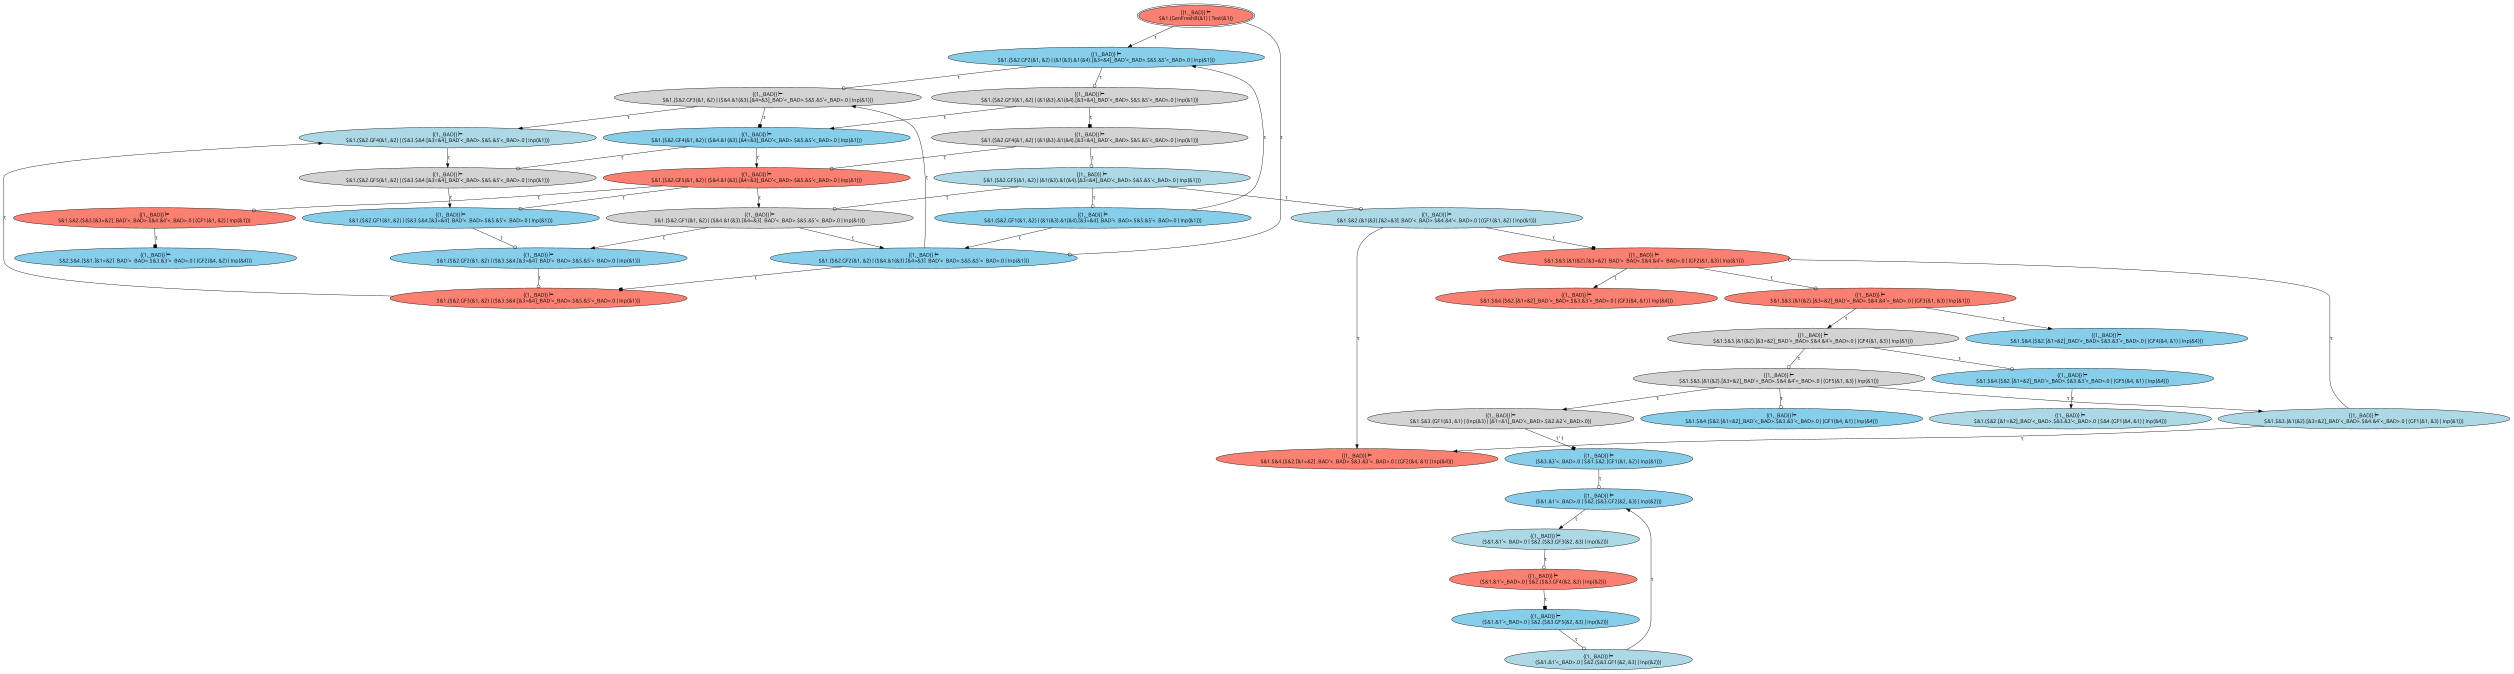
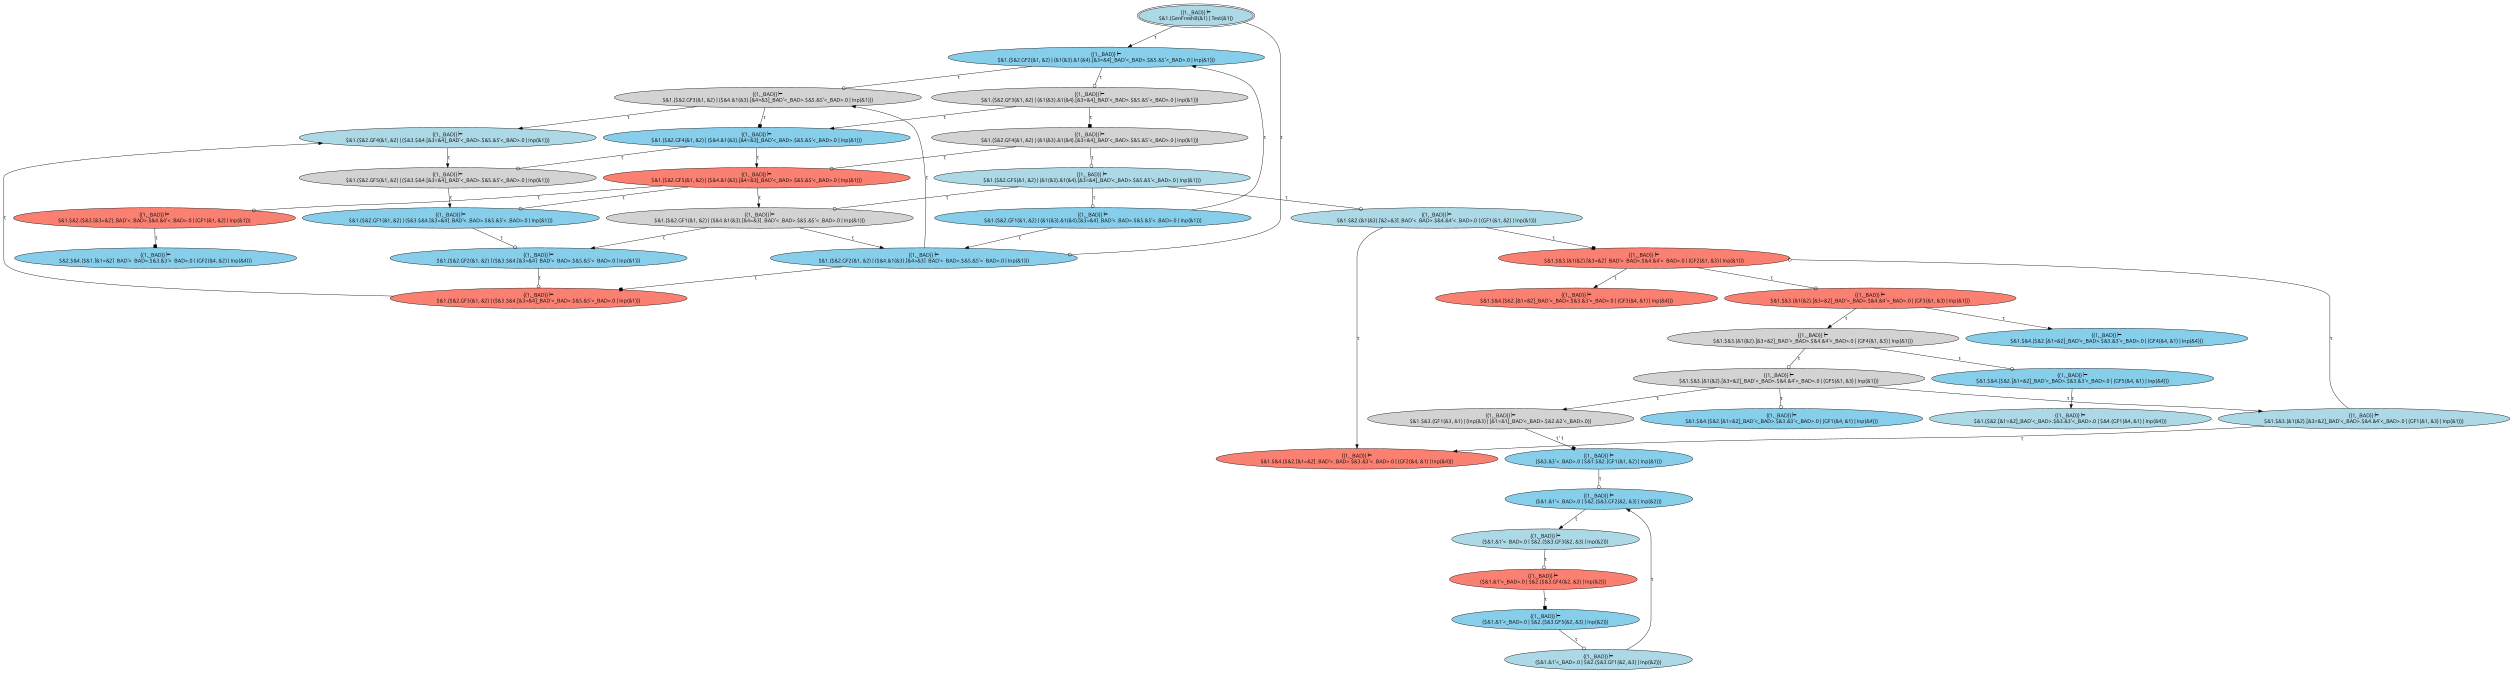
  digraph {
    fontname=Ubuntu
    node [style=filled fillcolor=skyblue fontname=Ubuntu]
    edge [arrowhead=normal fontname=Ubuntu]
-   n1 [label="{(1,_BAD)} ⊢\n$&1.(GenFreshB(&1) | Test(&1))" peripheries=2 fillcolor=salmon]
+   n1 [label="{(1,_BAD)} ⊢\n$&1.(GenFreshB(&1) | Test(&1))" peripheries=2 fillcolor=lightblue]
    n2 [label="{(1,_BAD)} ⊢\n$&1.($&2.GF2(&1, &2) | (&1(&3).&1(&4).[&3=&4]_BAD'<_BAD>.$&5.&5'<_BAD>.0 | Inp(&1)))"]
    n3 [label="{(1,_BAD)} ⊢\n$&1.($&2.GF2(&1, &2) | ($&4.&1(&3).[&4=&3]_BAD'<_BAD>.$&5.&5'<_BAD>.0 | Inp(&1)))"]
    n4 [label="{(1,_BAD)} ⊢\n$&1.($&2.GF3(&1, &2) | ($&4.&1(&3).[&4=&3]_BAD'<_BAD>.$&5.&5'<_BAD>.0 | Inp(&1)))" fillcolor=lightgrey]
    n5 [label="{(1,_BAD)} ⊢\n$&1.($&2.GF3(&1, &2) | (&1(&3).&1(&4).[&3=&4]_BAD'<_BAD>.$&5.&5'<_BAD>.0 | Inp(&1)))" fillcolor=lightgrey]
    n6 [label="{(1,_BAD)} ⊢\n$&1.($&2.GF3(&1, &2) | ($&3.$&4.[&3=&4]_BAD'<_BAD>.$&5.&5'<_BAD>.0 | Inp(&1)))" fillcolor=salmon]
    n7 [label="{(1,_BAD)} ⊢\n$&1.($&2.GF4(&1, &2) | ($&3.$&4.[&3=&4]_BAD'<_BAD>.$&5.&5'<_BAD>.0 | Inp(&1)))" fillcolor=lightblue]
    n8 [label="{(1,_BAD)} ⊢\n$&1.($&2.GF4(&1, &2) | ($&4.&1(&3).[&4=&3]_BAD'<_BAD>.$&5.&5'<_BAD>.0 | Inp(&1)))"]
    n9 [label="{(1,_BAD)} ⊢\n$&1.($&2.GF4(&1, &2) | (&1(&3).&1(&4).[&3=&4]_BAD'<_BAD>.$&5.&5'<_BAD>.0 | Inp(&1)))" fillcolor=lightgrey]
    n10 [label="{(1,_BAD)} ⊢\n$&1.($&2.GF5(&1, &2) | ($&3.$&4.[&3=&4]_BAD'<_BAD>.$&5.&5'<_BAD>.0 | Inp(&1)))" fillcolor=lightgrey]
    n11 [label="{(1,_BAD)} ⊢\n$&1.($&2.GF5(&1, &2) | ($&4.&1(&3).[&4=&3]_BAD'<_BAD>.$&5.&5'<_BAD>.0 | Inp(&1)))" fillcolor=salmon]
    n12 [label="{(1,_BAD)} ⊢\n$&1.($&2.GF5(&1, &2) | (&1(&3).&1(&4).[&3=&4]_BAD'<_BAD>.$&5.&5'<_BAD>.0 | Inp(&1)))" fillcolor=lightblue]
    n13 [label="{(1,_BAD)} ⊢\n$&1.($&2.GF1(&1, &2) | ($&3.$&4.[&3=&4]_BAD'<_BAD>.$&5.&5'<_BAD>.0 | Inp(&1)))"]
    n14 [label="{(1,_BAD)} ⊢\n$&1.$&2.($&3.[&3=&2]_BAD'<_BAD>.$&4.&4'<_BAD>.0 | (GF1(&1, &2) | Inp(&1)))" fillcolor=salmon]
    n15 [label="{(1,_BAD)} ⊢\n$&1.($&2.GF1(&1, &2) | ($&4.&1(&3).[&4=&3]_BAD'<_BAD>.$&5.&5'<_BAD>.0 | Inp(&1)))" fillcolor=lightgrey]
    n16 [label="{(1,_BAD)} ⊢\n$&1.$&2.(&1(&3).[&2=&3]_BAD'<_BAD>.$&4.&4'<_BAD>.0 | (GF1(&1, &2) | Inp(&1)))" fillcolor=lightblue]
    n17 [label="{(1,_BAD)} ⊢\n$&1.($&2.GF1(&1, &2) | (&1(&3).&1(&4).[&3=&4]_BAD'<_BAD>.$&5.&5'<_BAD>.0 | Inp(&1)))"]
    n18 [label="{(1,_BAD)} ⊢\n$&1.($&2.GF2(&1, &2) | ($&3.$&4.[&3=&4]_BAD'<_BAD>.$&5.&5'<_BAD>.0 | Inp(&1)))"]
    n19 [label="{(1,_BAD)} ⊢\n$&2.$&4.($&1.[&1=&2]_BAD'<_BAD>.$&3.&3'<_BAD>.0 | (GF2(&4, &2) | Inp(&4)))"]
    n20 [label="{(1,_BAD)} ⊢\n$&1.$&3.(&1(&2).[&3=&2]_BAD'<_BAD>.$&4.&4'<_BAD>.0 | (GF2(&1, &3) | Inp(&1)))" fillcolor=salmon]
    n21 [label="{(1,_BAD)} ⊢\n$&1.$&4.($&2.[&1=&2]_BAD'<_BAD>.$&3.&3'<_BAD>.0 | (GF2(&4, &1) | Inp(&4)))" fillcolor=salmon]
    n22 [label="{(1,_BAD)} ⊢\n$&1.$&3.(&1(&2).[&3=&2]_BAD'<_BAD>.$&4.&4'<_BAD>.0 | (GF3(&1, &3) | Inp(&1)))" fillcolor=salmon]
    n23 [label="{(1,_BAD)} ⊢\n$&1.$&4.($&2.[&1=&2]_BAD'<_BAD>.$&3.&3'<_BAD>.0 | (GF3(&4, &1) | Inp(&4)))" fillcolor=salmon]
    n24 [label="{(1,_BAD)} ⊢\n$&1.$&3.(&1(&2).[&3=&2]_BAD'<_BAD>.$&4.&4'<_BAD>.0 | (GF4(&1, &3) | Inp(&1)))" fillcolor=lightgrey]
    n25 [label="{(1,_BAD)} ⊢\n$&1.$&4.($&2.[&1=&2]_BAD'<_BAD>.$&3.&3'<_BAD>.0 | (GF4(&4, &1) | Inp(&4)))"]
    n26 [label="{(1,_BAD)} ⊢\n$&1.$&3.(&1(&2).[&3=&2]_BAD'<_BAD>.$&4.&4'<_BAD>.0 | (GF5(&1, &3) | Inp(&1)))" fillcolor=lightgrey]
    n27 [label="{(1,_BAD)} ⊢\n$&1.$&4.($&2.[&1=&2]_BAD'<_BAD>.$&3.&3'<_BAD>.0 | (GF5(&4, &1) | Inp(&4)))"]
    n28 [label="{(1,_BAD)} ⊢\n$&1.$&3.(&1(&2).[&3=&2]_BAD'<_BAD>.$&4.&4'<_BAD>.0 | (GF1(&1, &3) | Inp(&1)))" fillcolor=lightblue]
    n29 [label="{(1,_BAD)} ⊢\n$&1.$&3.(GF1(&3, &1) | (Inp(&3) | [&1=&1]_BAD'<_BAD>.$&2.&2'<_BAD>.0))" fillcolor=lightgrey]
    n30 [label="{(1,_BAD)} ⊢\n$&1.$&4.($&2.[&1=&2]_BAD'<_BAD>.$&3.&3'<_BAD>.0 | (GF1(&4, &1) | Inp(&4)))"]
    n31 [label="{(1,_BAD)} ⊢\n$&1.($&2.[&1=&2]_BAD'<_BAD>.$&3.&3'<_BAD>.0 | $&4.(GF1(&4, &1) | Inp(&4)))" fillcolor=lightblue]
    n32 [label="{(1,_BAD)} ⊢\n($&3.&3'<_BAD>.0 | $&1.$&2.(GF1(&1, &2) | Inp(&1)))"]
    n33 [label="{(1,_BAD)} ⊢\n($&1.&1'<_BAD>.0 | $&2.($&3.GF2(&2, &3) | Inp(&2)))"]
    n34 [label="{(1,_BAD)} ⊢\n($&1.&1'<_BAD>.0 | $&2.($&3.GF3(&2, &3) | Inp(&2)))" fillcolor=lightblue]
    n35 [label="{(1,_BAD)} ⊢\n($&1.&1'<_BAD>.0 | $&2.($&3.GF4(&2, &3) | Inp(&2)))" fillcolor=salmon]
    n36 [label="{(1,_BAD)} ⊢\n($&1.&1'<_BAD>.0 | $&2.($&3.GF5(&2, &3) | Inp(&2)))"]
    n37 [label="{(1,_BAD)} ⊢\n($&1.&1'<_BAD>.0 | $&2.($&3.GF1(&2, &3) | Inp(&2)))" fillcolor=lightblue]
    n1 -> n2 [label="τ"]
    n1 -> n3 [label="τ" arrowhead=odot]
    n2 -> n4 [label="τ" arrowhead=odot]
    n2 -> n5 [label="τ" arrowhead=odot]
    n3 -> n4 [label="τ"]
    n3 -> n6 [label="τ" arrowhead=box]
    n4 -> n7 [label="τ"]
    n4 -> n8 [label="τ" arrowhead=box]
    n5 -> n8 [label="τ"]
    n5 -> n9 [label="τ" arrowhead=box]
    n6 -> n7 [label="τ"]
    n7 -> n10 [label="τ"]
    n8 -> n10 [label="τ" arrowhead=odot]
    n8 -> n11 [label="τ"]
    n9 -> n11 [label="τ" arrowhead=odot]
    n9 -> n12 [label="τ" arrowhead=odot]
    n10 -> n13 [label="τ"]
    n11 -> n13 [label="τ" arrowhead=odot]
    n11 -> n14 [label="τ" arrowhead=odot]
    n11 -> n15 [label="τ"]
    n12 -> n15 [label="τ" arrowhead=odot]
    n12 -> n16 [label="τ" arrowhead=odot]
    n12 -> n17 [label="τ" arrowhead=odot]
    n13 -> n18 [label="τ" arrowhead=odot]
    n14 -> n19 [label="τ" arrowhead=box]
    n15 -> n3 [label="τ"]
    n15 -> n18 [label="τ"]
    n16 -> n20 [label="τ" arrowhead=box]
    n16 -> n21 [label="τ"]
    n17 -> n2 [label="τ"]
    n17 -> n3 [label="τ"]
    n18 -> n6 [label="τ" arrowhead=odot]
    n20 -> n22 [label="τ" arrowhead=odot]
    n20 -> n23 [label="τ"]
    n22 -> n24 [label="τ"]
    n22 -> n25 [label="τ"]
    n24 -> n26 [label="τ" arrowhead=odot]
    n24 -> n27 [label="τ" arrowhead=odot]
    n26 -> n28 [label="τ"]
    n26 -> n29 [label="τ"]
    n26 -> n30 [label="τ" arrowhead=odot]
    n27 -> n31 [label="τ"]
    n28 -> n20 [label="τ" arrowhead=odot]
    n28 -> n21 [label="τ"]
    n29 -> n32 [label="1' 1" arrowhead=box]
    n32 -> n33 [label="τ" arrowhead=odot]
    n33 -> n34 [label="τ"]
    n34 -> n35 [label="τ" arrowhead=odot]
    n35 -> n36 [label="τ" arrowhead=box]
    n36 -> n37 [label="τ" arrowhead=odot]
    n37 -> n33 [label="τ"]
  }
